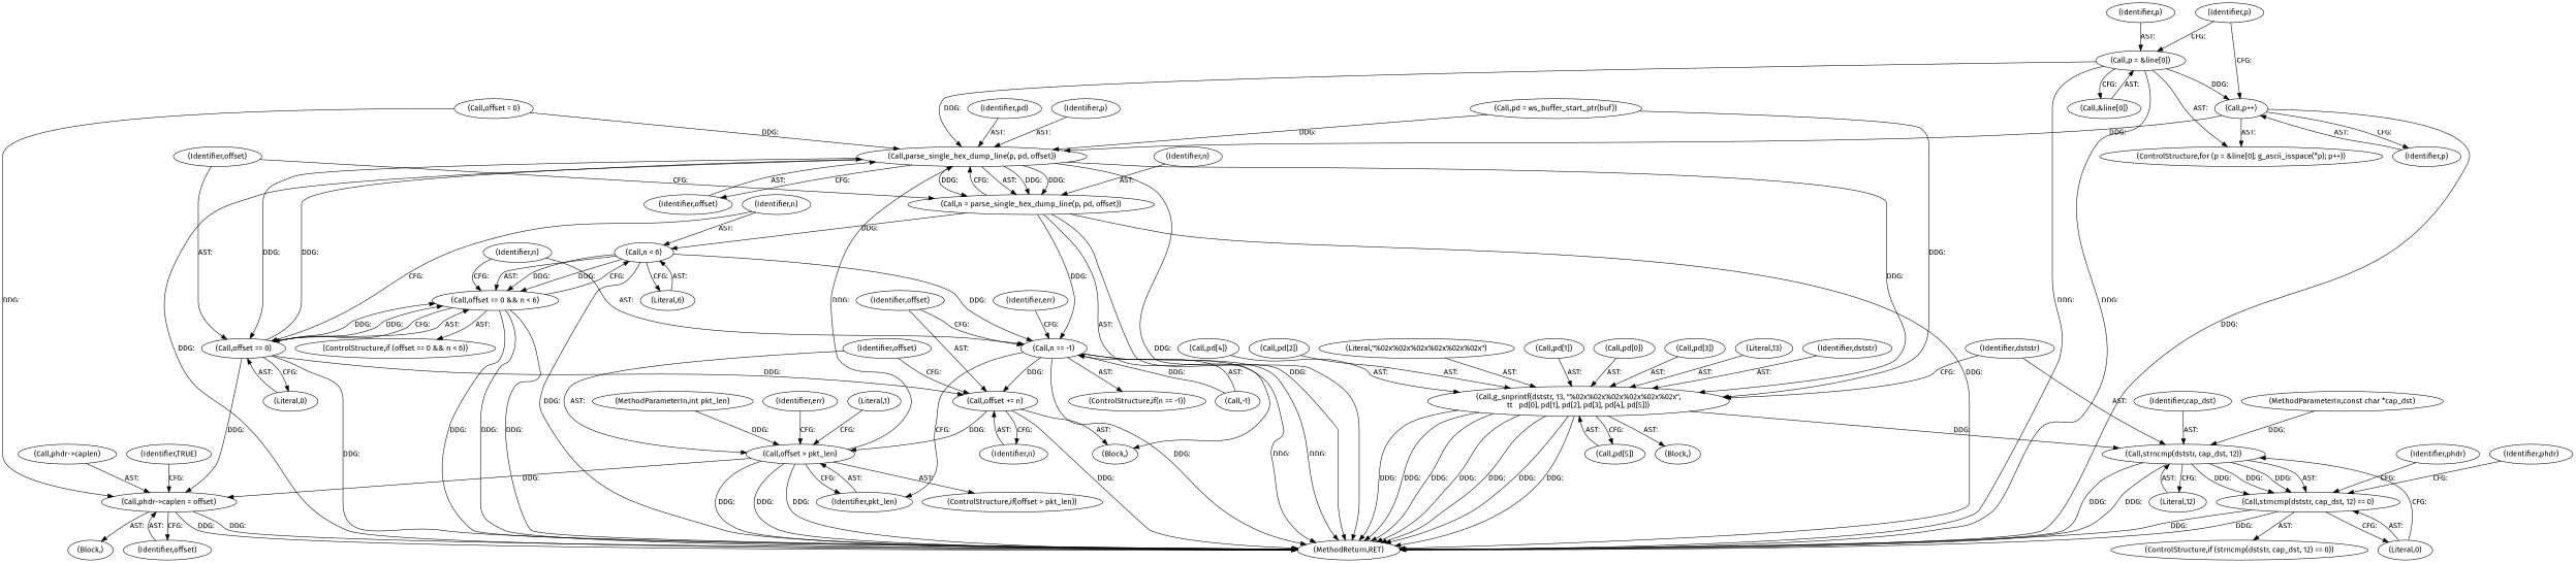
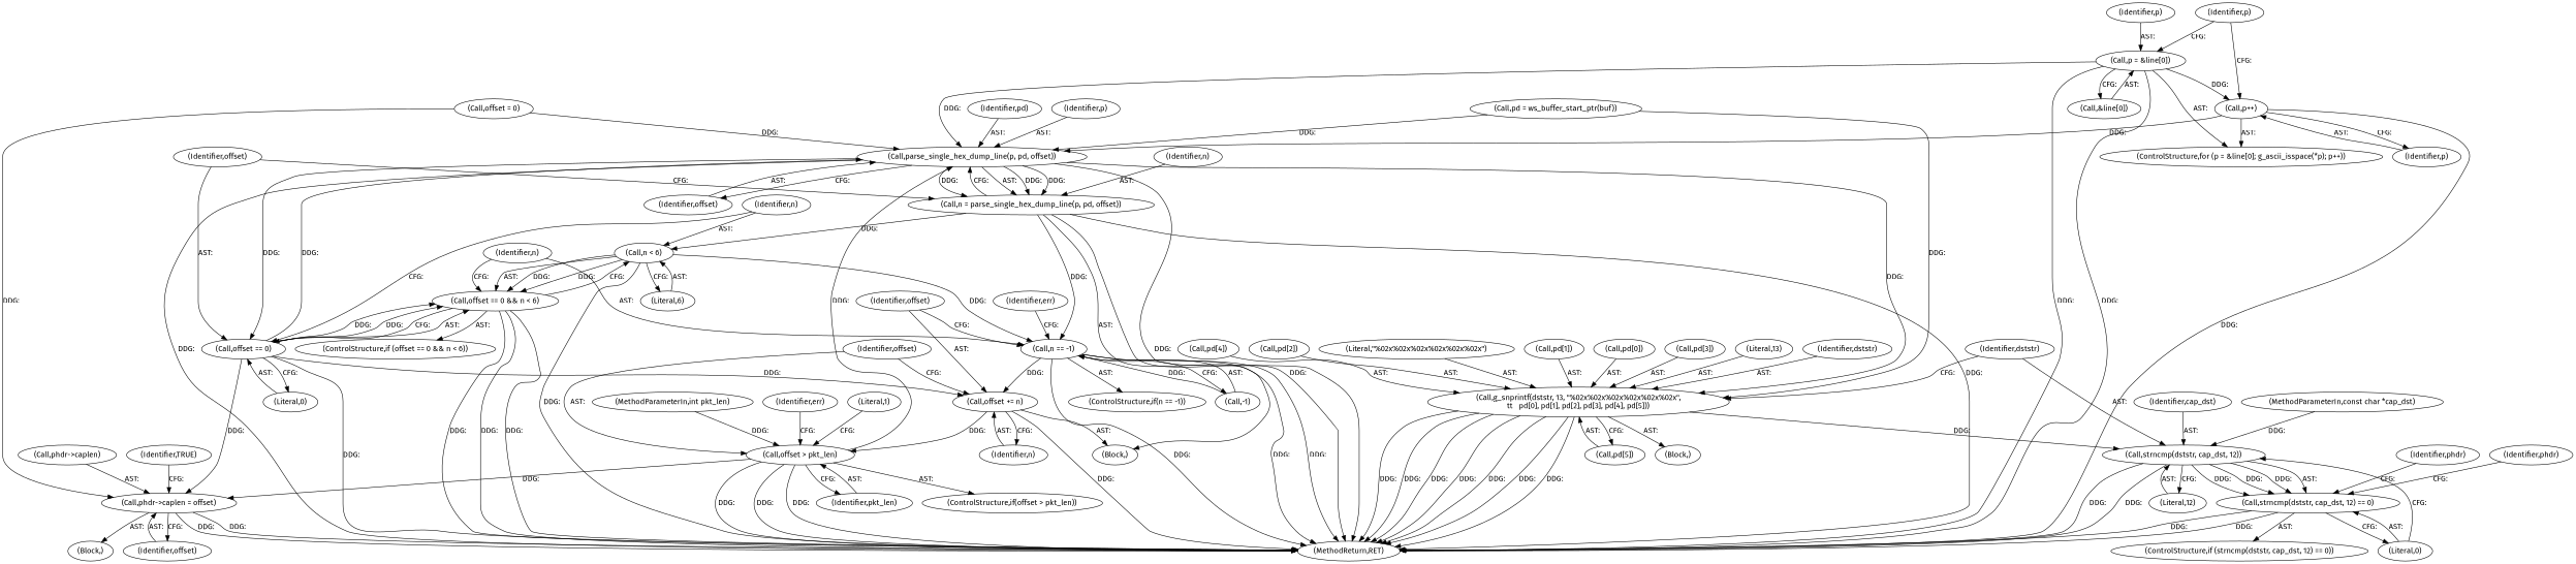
  digraph {
    fontname="Fira Sans"
    node [fontname="Fira Sans"]
    edge [fontname="Fira Sans"]
    n1 [label="(Call,p++)"]
    n2 [label="(Call,parse_single_hex_dump_line(p, pd, offset))"]
    n3 [label="(Identifier,p)"]
    n4 [label="(ControlStructure,for (p = &line[0]; g_ascii_isspace(*p); p++))"]
    n5 [label="(MethodReturn,RET)"]
    n6 [label="(Call,n = parse_single_hex_dump_line(p, pd, offset))"]
    n7 [label="(Call,offset == 0)"]
    n8 [label="(Call,g_snprintf(dststr, 13, \"%02x%02x%02x%02x%02x%02x\",\n\t\t   pd[0], pd[1], pd[2], pd[3], pd[4], pd[5]))"]
    n9 [label="(Identifier,offset)"]
    n10 [label="(Call,p = &line[0])"]
    n11 [label="(Call,&line[0])"]
    n12 [label="(Call,n < 6)"]
    n13 [label="(Call,n == -1)"]
    n14 [label="(Block,)"]
    n15 [label="(Call,offset == 0 && n < 6)"]
    n16 [label="(Call,offset += n)"]
    n17 [label="(Call,phdr->caplen = offset)"]
    n18 [label="(Literal,0)"]
    n19 [label="(Call,strncmp(dststr, cap_dst, 12))"]
    n20 [label="(Call,pd[5])"]
    n21 [label="(Block,)"]
    n22 [label="(Literal,6)"]
    n23 [label="(Call,-1)"]
    n24 [label="(ControlStructure,if(n == -1))"]
    n25 [label="(ControlStructure,if (offset == 0 && n < 6))"]
    n26 [label="(Call,offset > pkt_len)"]
    n27 [label="(Identifier,n)"]
    n28 [label="(ControlStructure,if(offset > pkt_len))"]
    n29 [label="(Identifier,pkt_len)"]
    n30 [label="(Identifier,offset)"]
    n31 [label="(Block,)"]
    n32 [label="(Call,strncmp(dststr, cap_dst, 12) == 0)"]
    n33 [label="(Literal,12)"]
    n34 [label="(ControlStructure,if (strncmp(dststr, cap_dst, 12) == 0))"]
    n35 [label="(Literal,0)"]
    n36 [label="(Identifier,err)"]
    n37 [label="(Identifier,offset)"]
    n38 [label="(Identifier,pd)"]
    n39 [label="(Call,phdr->caplen)"]
    n40 [label="(Identifier,cap_dst)"]
    n41 [label="(Identifier,p)"]
    n42 [label="(MethodParameterIn,int pkt_len)"]
    n43 [label="(Call,pd[3])"]
    n44 [label="(Call,pd = ws_buffer_start_ptr(buf))"]
    n45 [label="(MethodParameterIn,const char *cap_dst)"]
    n46 [label="(Literal,13)"]
    n47 [label="(Identifier,dststr)"]
    n48 [label="(Identifier,err)"]
    n49 [label="(Identifier,dststr)"]
    n50 [label="(Call,pd[4])"]
    n51 [label="(Identifier,n)"]
    n52 [label="(Identifier,TRUE)"]
    n53 [label="(Call,pd[2])"]
    n54 [label="(Literal,1)"]
    n55 [label="(Identifier,offset)"]
    n56 [label="(Literal,\"%02x%02x%02x%02x%02x%02x\")"]
    n57 [label="(Call,pd[1])"]
    n58 [label="(Call,pd[0])"]
    n59 [label="(Identifier,n)"]
    n60 [label="(Call,offset = 0)"]
    n61 [label="(Identifier,p)"]
    n62 [label="(Identifier,phdr)"]
    n63 [label="(Identifier,offset)"]
    n64 [label="(Identifier,phdr)"]
    n65 [label="(Identifier,n)"]
    n66 [label="(Identifier,p)"]
    n1 -> n2 [label="DDG: "]
    n1 -> n3 [label="CFG: "]
    n1 -> n4 [label="AST: "]
    n1 -> n5 [label="DDG: "]
    n2 -> n5 [label="DDG: "]
    n2 -> n5 [label="DDG: "]
    n2 -> n6 [label="AST: "]
    n2 -> n6 [label="DDG: "]
    n2 -> n6 [label="DDG: "]
    n2 -> n6 [label="DDG: "]
    n2 -> n7 [label="DDG: "]
    n2 -> n8 [label="DDG: "]
    n2 -> n9 [label="CFG: "]
    n3 -> n1 [label="AST: "]
    n6 -> n2 [label="CFG: "]
    n6 -> n5 [label="DDG: "]
    n6 -> n5 [label="DDG: "]
    n6 -> n12 [label="DDG: "]
    n6 -> n13 [label="DDG: "]
    n6 -> n14 [label="AST: "]
    n7 -> n2 [label="DDG: "]
    n7 -> n5 [label="DDG: "]
    n7 -> n15 [label="AST: "]
    n7 -> n15 [label="DDG: "]
    n7 -> n15 [label="DDG: "]
    n7 -> n16 [label="DDG: "]
    n7 -> n17 [label="DDG: "]
    n7 -> n18 [label="CFG: "]
    n8 -> n5 [label="DDG: "]
    n8 -> n5 [label="DDG: "]
    n8 -> n5 [label="DDG: "]
    n8 -> n5 [label="DDG: "]
    n8 -> n5 [label="DDG: "]
    n8 -> n5 [label="DDG: "]
    n8 -> n5 [label="DDG: "]
    n8 -> n19 [label="DDG: "]
    n8 -> n20 [label="CFG: "]
    n8 -> n21 [label="AST: "]
    n9 -> n2 [label="AST: "]
    n10 -> n1 [label="DDG: "]
    n10 -> n2 [label="DDG: "]
    n10 -> n4 [label="AST: "]
    n10 -> n5 [label="DDG: "]
    n10 -> n5 [label="DDG: "]
    n10 -> n11 [label="CFG: "]
    n11 -> n10 [label="AST: "]
    n12 -> n5 [label="DDG: "]
    n12 -> n13 [label="DDG: "]
    n12 -> n15 [label="AST: "]
    n12 -> n15 [label="DDG: "]
    n12 -> n15 [label="DDG: "]
    n12 -> n22 [label="CFG: "]
    n13 -> n5 [label="DDG: "]
    n13 -> n5 [label="DDG: "]
    n13 -> n5 [label="DDG: "]
    n13 -> n16 [label="DDG: "]
-   n13 -> n29 [label="CFG: "]
+   n13 -> n23 [label="CFG: "]
    n13 -> n24 [label="AST: "]
    n15 -> n5 [label="DDG: "]
    n15 -> n5 [label="DDG: "]
    n15 -> n5 [label="DDG: "]
    n15 -> n7 [label="CFG: "]
    n15 -> n12 [label="CFG: "]
    n15 -> n25 [label="AST: "]
    n16 -> n5 [label="DDG: "]
    n16 -> n14 [label="AST: "]
    n16 -> n26 [label="DDG: "]
    n16 -> n27 [label="CFG: "]
    n17 -> n5 [label="DDG: "]
    n17 -> n5 [label="DDG: "]
    n17 -> n30 [label="CFG: "]
    n17 -> n31 [label="AST: "]
    n18 -> n7 [label="AST: "]
    n19 -> n5 [label="DDG: "]
    n19 -> n5 [label="DDG: "]
    n19 -> n32 [label="AST: "]
    n19 -> n32 [label="DDG: "]
    n19 -> n32 [label="DDG: "]
    n19 -> n32 [label="DDG: "]
    n19 -> n33 [label="CFG: "]
    n20 -> n8 [label="AST: "]
    n22 -> n12 [label="AST: "]
    n23 -> n13 [label="AST: "]
    n23 -> n13 [label="DDG: "]
    n26 -> n2 [label="DDG: "]
    n26 -> n5 [label="DDG: "]
    n26 -> n5 [label="DDG: "]
    n26 -> n5 [label="DDG: "]
    n26 -> n17 [label="DDG: "]
    n26 -> n28 [label="AST: "]
    n26 -> n29 [label="CFG: "]
    n27 -> n16 [label="AST: "]
    n29 -> n26 [label="AST: "]
    n30 -> n17 [label="AST: "]
    n32 -> n5 [label="DDG: "]
    n32 -> n5 [label="DDG: "]
    n32 -> n34 [label="AST: "]
    n32 -> n35 [label="CFG: "]
    n33 -> n19 [label="AST: "]
    n35 -> n19 [label="CFG: "]
    n35 -> n32 [label="AST: "]
    n36 -> n13 [label="CFG: "]
    n37 -> n16 [label="CFG: "]
    n37 -> n26 [label="AST: "]
    n38 -> n2 [label="AST: "]
    n39 -> n17 [label="AST: "]
    n40 -> n19 [label="AST: "]
    n41 -> n10 [label="AST: "]
    n42 -> n26 [label="DDG: "]
    n43 -> n8 [label="AST: "]
    n44 -> n2 [label="DDG: "]
    n44 -> n8 [label="DDG: "]
    n45 -> n19 [label="DDG: "]
    n46 -> n8 [label="AST: "]
    n47 -> n8 [label="CFG: "]
    n47 -> n19 [label="AST: "]
    n48 -> n26 [label="CFG: "]
    n49 -> n8 [label="AST: "]
    n50 -> n8 [label="AST: "]
    n51 -> n6 [label="AST: "]
    n52 -> n17 [label="CFG: "]
    n53 -> n8 [label="AST: "]
    n54 -> n26 [label="CFG: "]
    n55 -> n13 [label="CFG: "]
    n55 -> n16 [label="AST: "]
    n56 -> n8 [label="AST: "]
    n57 -> n8 [label="AST: "]
    n58 -> n8 [label="AST: "]
    n59 -> n13 [label="AST: "]
    n59 -> n15 [label="CFG: "]
    n60 -> n2 [label="DDG: "]
    n60 -> n17 [label="DDG: "]
    n61 -> n2 [label="AST: "]
    n62 -> n32 [label="CFG: "]
    n63 -> n6 [label="CFG: "]
    n63 -> n7 [label="AST: "]
    n64 -> n32 [label="CFG: "]
    n65 -> n7 [label="CFG: "]
    n65 -> n12 [label="AST: "]
    n66 -> n1 [label="CFG: "]
    n66 -> n10 [label="CFG: "]
  }
